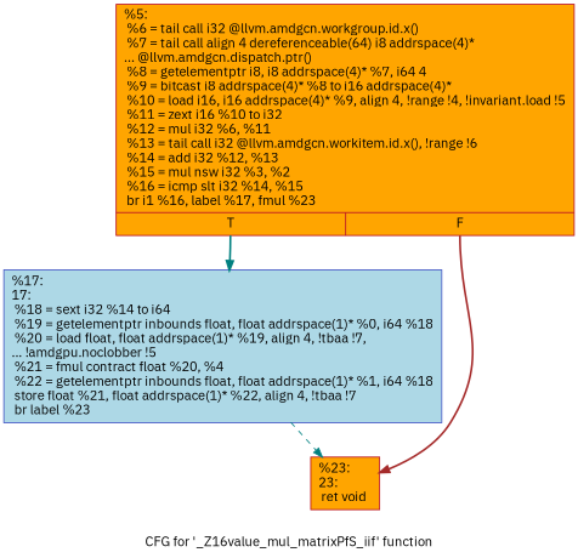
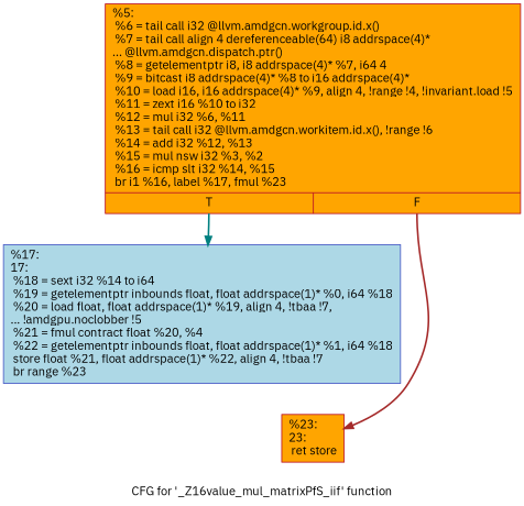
  digraph {
    fontname="IBM Plex Sans"
    label="CFG for '_Z16value_mul_matrixPfS_iif' function"
    node [color="#b70d28ff" fillcolor=orange fontname="IBM Plex Sans" shape=record style=filled]
    edge [color=teal fontname="IBM Plex Sans" style=bold]
    n1 [label="{%5:\l  %6 = tail call i32 @llvm.amdgcn.workgroup.id.x()\l  %7 = tail call align 4 dereferenceable(64) i8 addrspace(4)*\l... @llvm.amdgcn.dispatch.ptr()\l  %8 = getelementptr i8, i8 addrspace(4)* %7, i64 4\l  %9 = bitcast i8 addrspace(4)* %8 to i16 addrspace(4)*\l  %10 = load i16, i16 addrspace(4)* %9, align 4, !range !4, !invariant.load !5\l  %11 = zext i16 %10 to i32\l  %12 = mul i32 %6, %11\l  %13 = tail call i32 @llvm.amdgcn.workitem.id.x(), !range !6\l  %14 = add i32 %12, %13\l  %15 = mul nsw i32 %3, %2\l  %16 = icmp slt i32 %14, %15\l  br i1 %16, label %17, fmul %23\l|{<s0>T|<s1>F}}"]
-   n2 [color="#3d50c3ff" fillcolor=lightblue label="{%17:\l17:                                               \l  %18 = sext i32 %14 to i64\l  %19 = getelementptr inbounds float, float addrspace(1)* %0, i64 %18\l  %20 = load float, float addrspace(1)* %19, align 4, !tbaa !7,\l... !amdgpu.noclobber !5\l  %21 = fmul contract float %20, %4\l  %22 = getelementptr inbounds float, float addrspace(1)* %1, i64 %18\l  store float %21, float addrspace(1)* %22, align 4, !tbaa !7\l  br label %23\l}"]
-   n3 [label="{%23:\l23:                                               \l  ret void\l}"]
+   n2 [color="#3d50c3ff" fillcolor=lightblue label="{%17:\l17:                                               \l  %18 = sext i32 %14 to i64\l  %19 = getelementptr inbounds float, float addrspace(1)* %0, i64 %18\l  %20 = load float, float addrspace(1)* %19, align 4, !tbaa !7,\l... !amdgpu.noclobber !5\l  %21 = fmul contract float %20, %4\l  %22 = getelementptr inbounds float, float addrspace(1)* %1, i64 %18\l  store float %21, float addrspace(1)* %22, align 4, !tbaa !7\l  br range %23\l}"]
+   n3 [label="{%23:\l23:                                               \l  ret store\l}"]
    n1 -> n2 [tailport=s0]
    n1 -> n3 [color=brown tailport=s1]
-   n2 -> n3 [style=dashed]
  }
